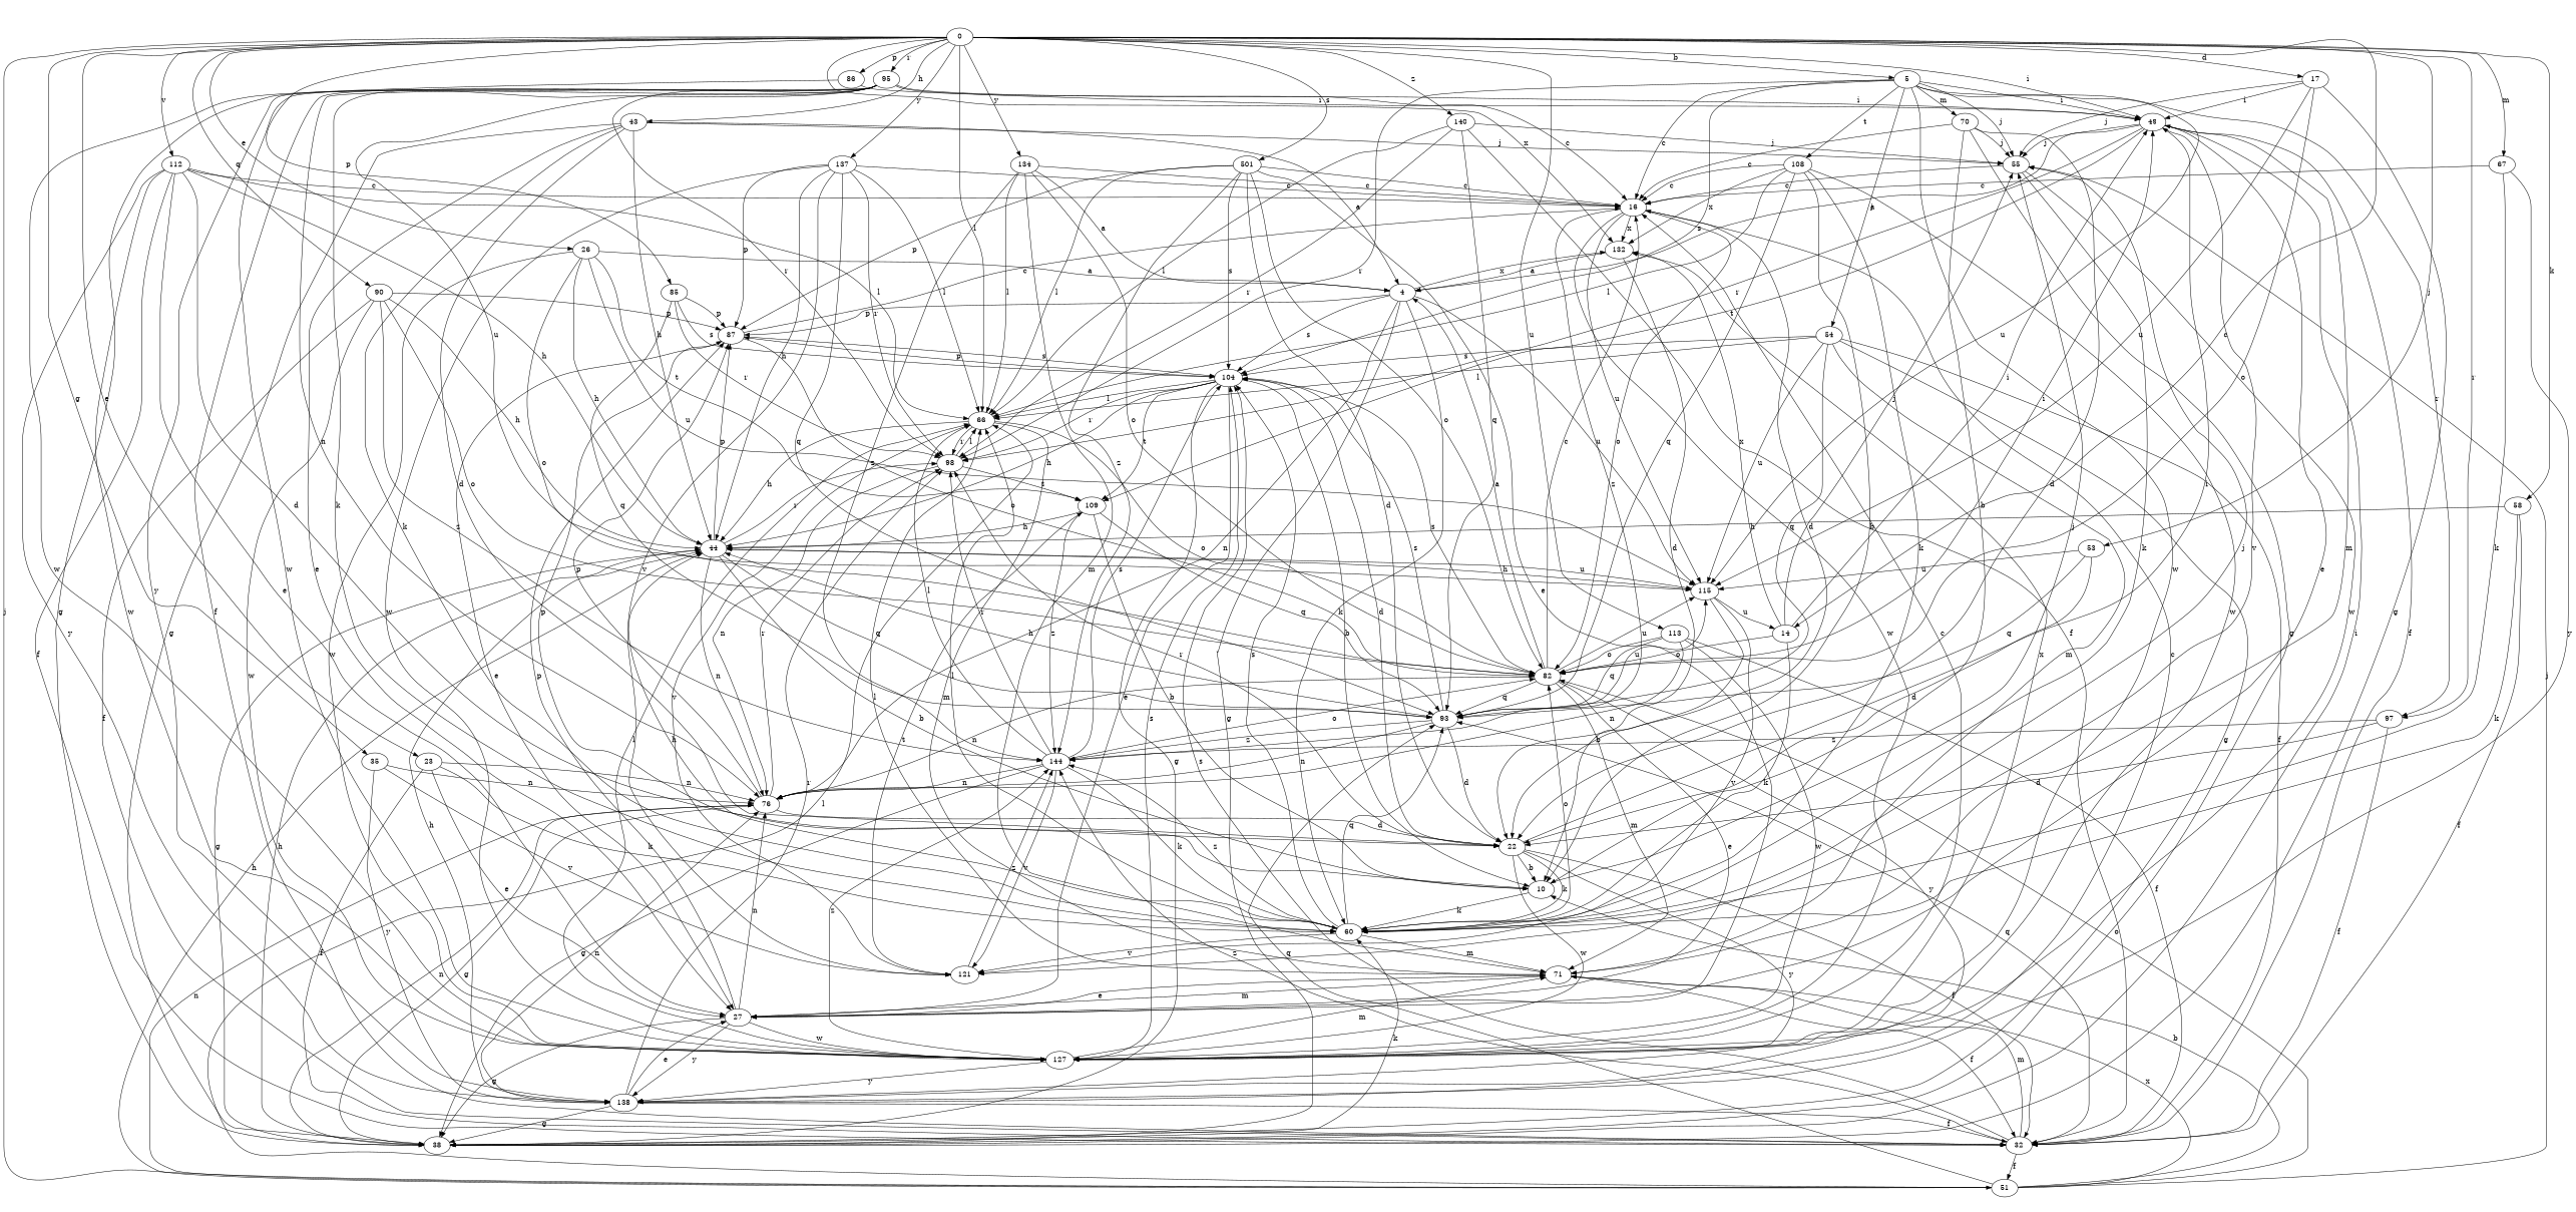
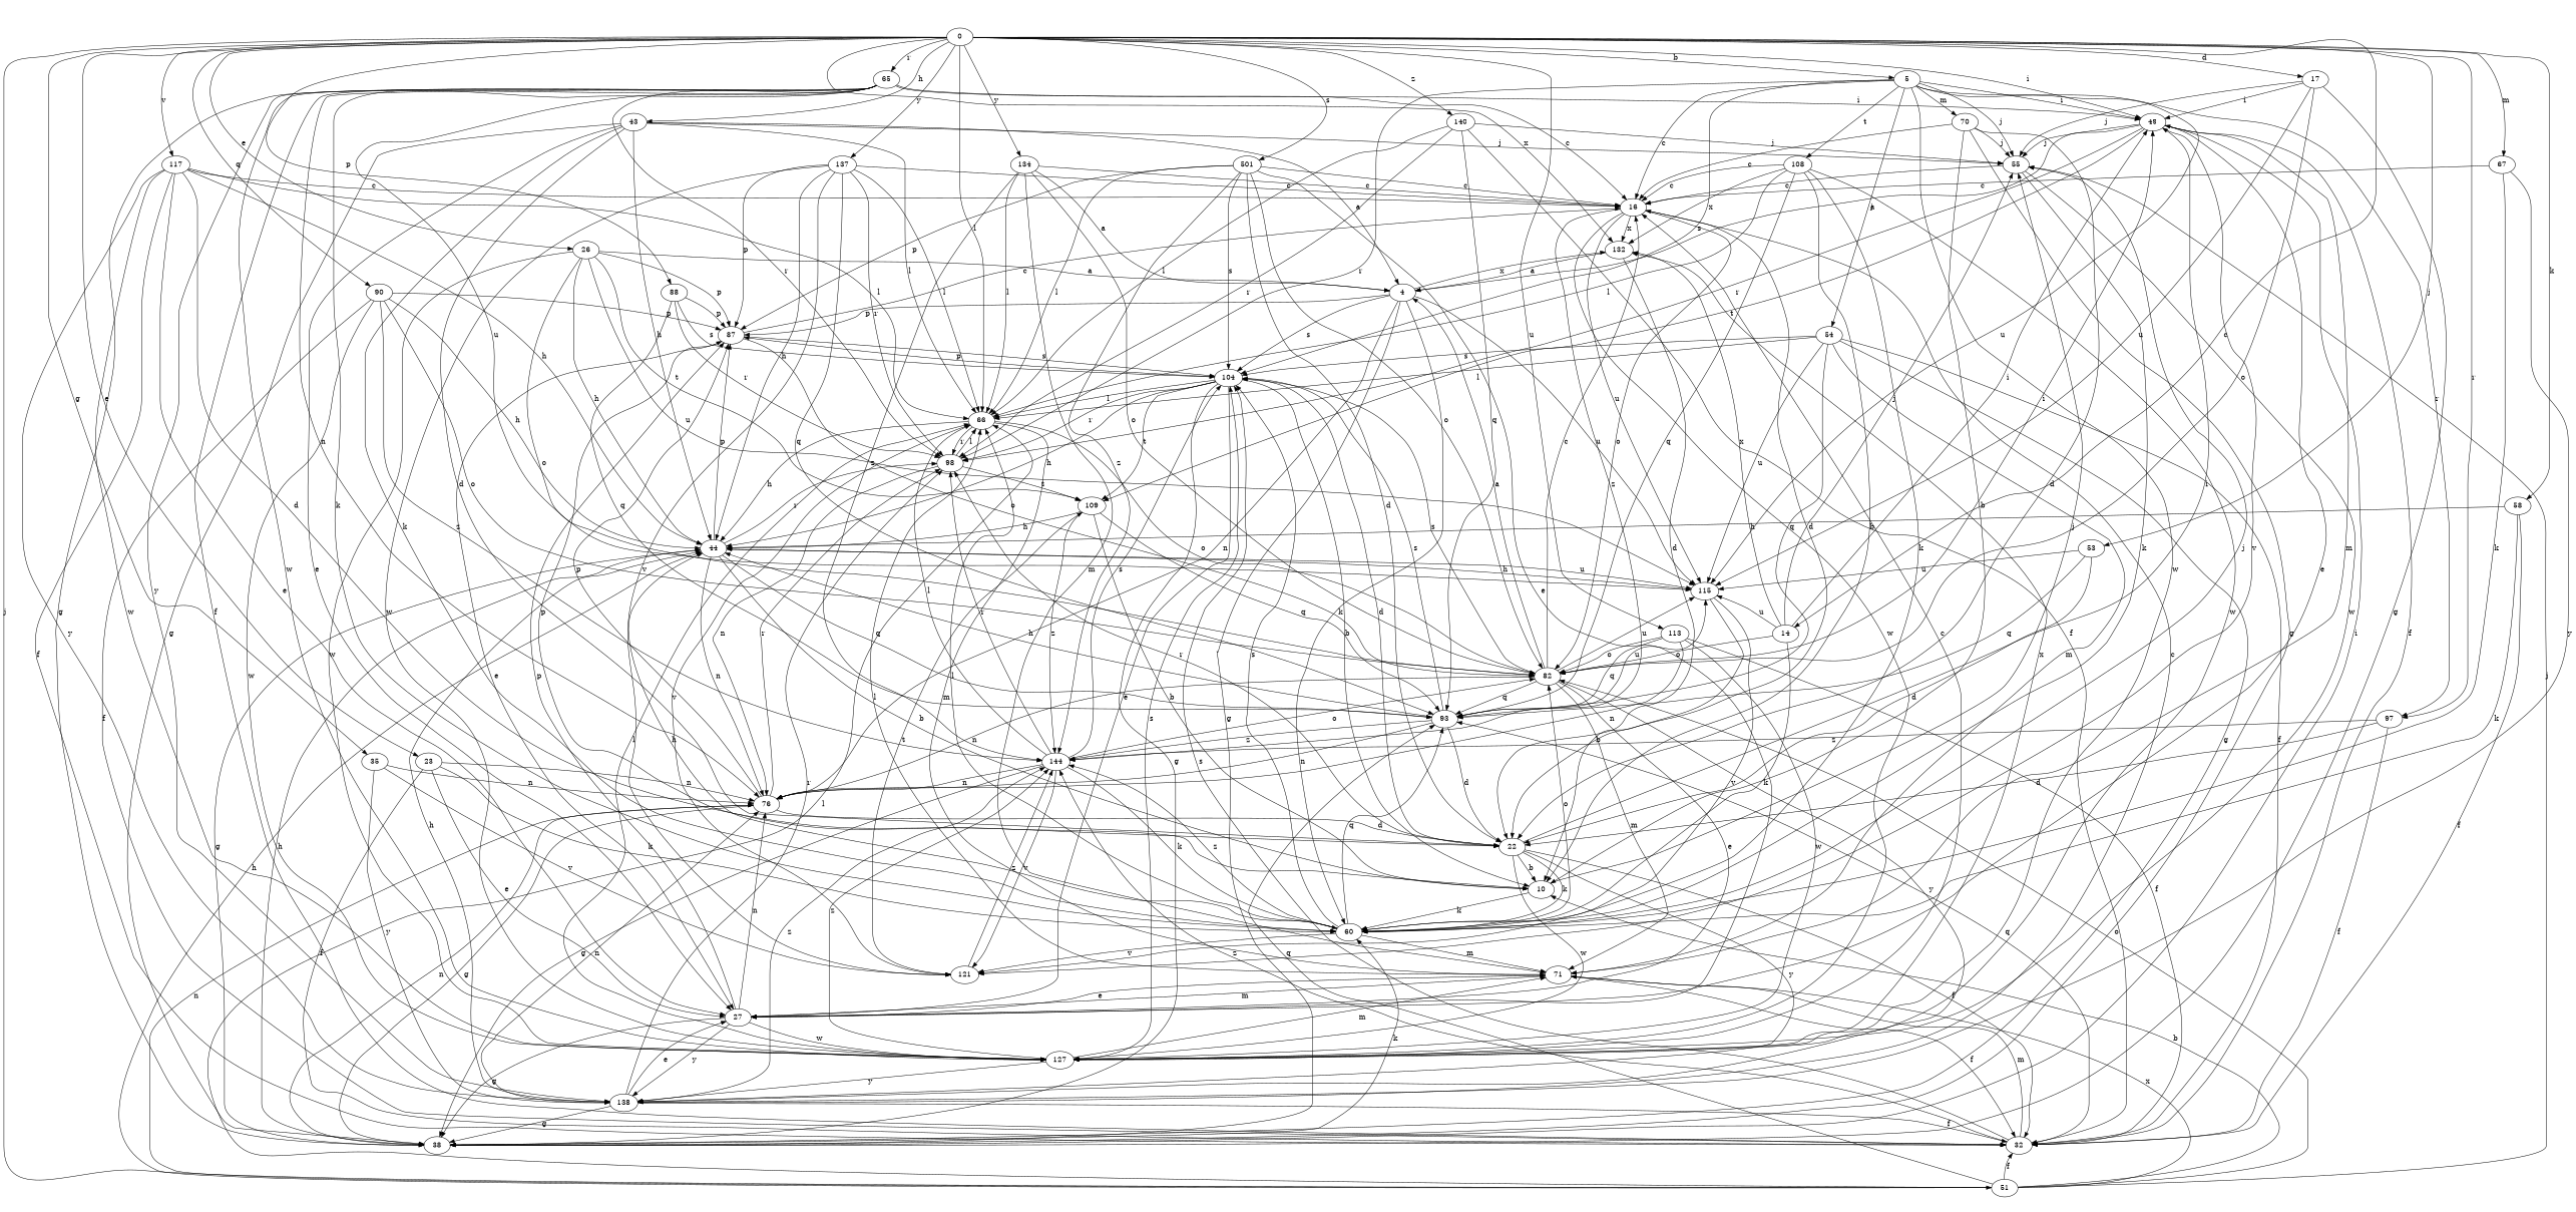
  strict digraph {
    0
    5
    14
    17
    23
    26
    35
    43
    49
    51
    53
    58
    66
    67
-   85
-   86
+   85 [label=88]
    90
-   95
+   95 [label=65]
    97
    n20 [label=501]
    113
-   117 [label=112]
+   117
    132
    134
    137
    140
    104
    115
    16
    54
    55
    70
    98
    108
    127
    60
    82
    38
    76
    32
    27
    4
    87
    44
    109
    138
    121
    22
    71
    10
    93
    144
    0 -> 5 [label=b]
    0 -> 14 [label=c]
    0 -> 17 [label=d]
    0 -> 23 [label=e]
    0 -> 26 [label=e]
    0 -> 35 [label=g]
    0 -> 43 [label=h]
    0 -> 49 [label=i]
    0 -> 51 [label=j]
    0 -> 53 [label=j]
    0 -> 58 [label=k]
    0 -> 66 [label=l]
    0 -> 67 [label=m]
    0 -> 85 [label=p]
-   0 -> 86 [label=p]
    0 -> 90 [label=q]
    0 -> 95 [label=r]
    0 -> 97 [label=r]
    0 -> n20 [label=s]
    0 -> 113 [label=u]
    0 -> 117 [label=v]
    0 -> 132 [label=x]
    0 -> 134 [label=y]
    0 -> 137 [label=y]
    0 -> 140 [label=z]
    5 -> 49 [label=i]
    5 -> 97 [label=r]
    5 -> 104 [label=s]
    5 -> 115 [label=u]
    5 -> 16 [label=c]
    5 -> 54 [label=j]
    5 -> 55 [label=j]
    5 -> 70 [label=m]
    5 -> 98 [label=r]
    5 -> 108 [label=t]
    5 -> 127 [label=w]
    14 -> 49 [label=i]
    14 -> 132 [label=x]
-   115 -> 14 [label=u]
+   14 -> 115 [label=u]
    14 -> 55 [label=j]
    14 -> 60 [label=k]
    14 -> 82 [label=o]
    17 -> 49 [label=i]
    17 -> 115 [label=u]
    17 -> 55 [label=j]
    17 -> 82 [label=o]
    17 -> 38 [label=g]
    23 -> 60 [label=k]
    23 -> 76 [label=n]
    23 -> 32 [label=f]
    23 -> 27 [label=e]
    26 -> 115 [label=u]
    26 -> 127 [label=w]
    26 -> 82 [label=o]
    26 -> 4 [label=a]
+   26 -> 87 [label=p]
    26 -> 44 [label=h]
    26 -> 109 [label=t]
    35 -> 76 [label=n]
    35 -> 138 [label=y]
    35 -> 121 [label=v]
+   43 -> 66 [label=l]
    43 -> 55 [label=j]
    43 -> 60 [label=k]
    43 -> 38 [label=g]
    43 -> 27 [label=e]
    43 -> 4 [label=a]
    43 -> 44 [label=h]
    43 -> 22 [label=d]
    49 -> 55 [label=j]
    49 -> 98 [label=r]
    49 -> 32 [label=f]
    49 -> 27 [label=e]
    49 -> 4 [label=a]
    49 -> 109 [label=t]
    49 -> 121 [label=v]
    49 -> 71 [label=m]
    51 -> 66 [label=l]
    51 -> 55 [label=j]
    51 -> 82 [label=o]
    51 -> 76 [label=n]
-   32 -> 51 [label=f]
+   51 -> 32 [label=f]
    51 -> 44 [label=h]
    51 -> 71 [label=x]
    51 -> 10 [label=b]
    51 -> 93 [label=q]
    53 -> 115 [label=u]
    53 -> 22 [label=d]
    53 -> 93 [label=q]
    58 -> 60 [label=k]
    58 -> 32 [label=f]
    58 -> 44 [label=h]
    66 -> 98 [label=r]
    66 -> 82 [label=o]
    66 -> 44 [label=h]
    66 -> 121 [label=v]
    66 -> 71 [label=m]
    67 -> 16 [label=c]
    67 -> 60 [label=k]
    67 -> 138 [label=y]
    85 -> 104 [label=s]
    85 -> 98 [label=r]
    85 -> 87 [label=p]
    85 -> 93 [label=q]
-   86 -> 49 [label=i]
-   86 -> 127 [label=w]
    90 -> 127 [label=w]
    90 -> 82 [label=o]
    90 -> 32 [label=f]
    90 -> 87 [label=p]
    90 -> 44 [label=h]
    90 -> 144 [label=z]
    95 -> 49 [label=i]
    95 -> 115 [label=u]
    95 -> 16 [label=c]
    95 -> 98 [label=r]
    95 -> 127 [label=w]
    95 -> 60 [label=k]
    95 -> 38 [label=g]
    95 -> 76 [label=n]
    95 -> 32 [label=f]
    95 -> 138 [label=y]
    97 -> 32 [label=f]
    97 -> 22 [label=d]
    97 -> 144 [label=z]
    n20 -> 66 [label=l]
    n20 -> 104 [label=s]
    n20 -> 16 [label=c]
    n20 -> 82 [label=o]
    n20 -> 27 [label=e]
    n20 -> 87 [label=p]
    n20 -> 22 [label=d]
    n20 -> 144 [label=z]
    113 -> 127 [label=w]
    113 -> 82 [label=o]
    113 -> 76 [label=n]
    113 -> 32 [label=f]
    113 -> 93 [label=q]
    117 -> 66 [label=l]
    117 -> 16 [label=c]
    117 -> 127 [label=w]
    117 -> 32 [label=f]
    117 -> 27 [label=e]
    117 -> 44 [label=h]
    117 -> 138 [label=y]
    117 -> 22 [label=d]
    132 -> 4 [label=a]
    132 -> 22 [label=d]
    134 -> 66 [label=l]
    134 -> 16 [label=c]
    134 -> 82 [label=o]
    134 -> 4 [label=a]
    134 -> 71 [label=m]
    134 -> 144 [label=z]
    137 -> 66 [label=l]
    137 -> 16 [label=c]
    137 -> 98 [label=r]
    137 -> 127 [label=w]
    137 -> 87 [label=p]
    137 -> 44 [label=h]
    137 -> 121 [label=v]
    137 -> 93 [label=q]
    140 -> 66 [label=l]
    140 -> 55 [label=j]
    140 -> 98 [label=r]
    140 -> 32 [label=f]
    140 -> 93 [label=q]
    104 -> 66 [label=l]
    104 -> 98 [label=r]
    104 -> 38 [label=g]
    104 -> 27 [label=e]
    104 -> 87 [label=p]
    104 -> 44 [label=h]
    104 -> 109 [label=t]
    104 -> 22 [label=d]
    104 -> 10 [label=b]
    115 -> 44 [label=h]
    115 -> 121 [label=v]
    115 -> 10 [label=b]
    16 -> 132 [label=x]
    16 -> 115 [label=u]
    16 -> 127 [label=w]
    16 -> 82 [label=o]
    16 -> 22 [label=d]
    16 -> 144 [label=z]
    54 -> 66 [label=l]
    54 -> 104 [label=s]
    54 -> 115 [label=u]
    54 -> 38 [label=g]
    54 -> 32 [label=f]
    54 -> 71 [label=m]
    54 -> 93 [label=q]
    55 -> 16 [label=c]
    55 -> 127 [label=w]
    55 -> 60 [label=k]
    70 -> 16 [label=c]
    70 -> 55 [label=j]
    70 -> 38 [label=g]
    70 -> 22 [label=d]
    70 -> 10 [label=b]
    98 -> 66 [label=l]
    98 -> 76 [label=n]
    98 -> 109 [label=t]
    108 -> 66 [label=l]
    108 -> 132 [label=x]
    108 -> 16 [label=c]
    108 -> 127 [label=w]
    108 -> 60 [label=k]
    108 -> 10 [label=b]
    108 -> 93 [label=q]
    127 -> 66 [label=l]
    127 -> 132 [label=x]
    127 -> 104 [label=s]
    127 -> 16 [label=c]
    127 -> 138 [label=y]
    127 -> 71 [label=m]
    127 -> 144 [label=z]
    60 -> 66 [label=l]
    60 -> 104 [label=s]
    60 -> 55 [label=j]
    60 -> 82 [label=o]
    60 -> 44 [label=h]
    60 -> 121 [label=v]
    60 -> 71 [label=m]
    60 -> 93 [label=q]
    60 -> 144 [label=z]
    82 -> 49 [label=i]
    82 -> 104 [label=s]
    82 -> 115 [label=u]
    82 -> 16 [label=c]
    82 -> 76 [label=n]
    82 -> 27 [label=e]
    82 -> 4 [label=a]
    82 -> 138 [label=y]
    82 -> 71 [label=m]
    82 -> 93 [label=q]
    38 -> 49 [label=i]
    38 -> 60 [label=k]
    38 -> 76 [label=n]
    38 -> 44 [label=h]
    76 -> 98 [label=r]
    76 -> 38 [label=g]
    76 -> 87 [label=p]
    76 -> 22 [label=d]
    32 -> 104 [label=s]
    32 -> 71 [label=m]
    32 -> 93 [label=q]
    32 -> 144 [label=z]
    27 -> 127 [label=w]
    27 -> 38 [label=g]
    27 -> 76 [label=n]
    27 -> 87 [label=p]
    27 -> 138 [label=y]
    27 -> 71 [label=m]
    4 -> 132 [label=x]
    4 -> 104 [label=s]
    4 -> 115 [label=u]
    4 -> 60 [label=k]
    4 -> 38 [label=g]
    4 -> 76 [label=n]
    4 -> 87 [label=p]
    87 -> 104 [label=s]
    87 -> 16 [label=c]
    87 -> 82 [label=o]
    87 -> 27 [label=e]
    44 -> 115 [label=u]
    44 -> 98 [label=r]
    44 -> 38 [label=g]
    44 -> 76 [label=n]
    44 -> 87 [label=p]
    44 -> 10 [label=b]
    44 -> 93 [label=q]
    109 -> 44 [label=h]
    109 -> 10 [label=b]
    109 -> 93 [label=q]
    109 -> 144 [label=z]
    138 -> 16 [label=c]
    138 -> 98 [label=r]
    138 -> 38 [label=g]
    138 -> 76 [label=n]
    138 -> 32 [label=f]
    138 -> 27 [label=e]
    138 -> 44 [label=h]
+   138 -> 144 [label=z]
    121 -> 109 [label=t]
    121 -> 144 [label=z]
    22 -> 49 [label=i]
    22 -> 98 [label=r]
    22 -> 127 [label=w]
    22 -> 60 [label=k]
    22 -> 32 [label=f]
    22 -> 138 [label=y]
    22 -> 10 [label=b]
    71 -> 66 [label=l]
    71 -> 32 [label=f]
    71 -> 27 [label=e]
    10 -> 55 [label=j]
    10 -> 60 [label=k]
    10 -> 87 [label=p]
    93 -> 104 [label=s]
    93 -> 115 [label=u]
    93 -> 76 [label=n]
    93 -> 44 [label=h]
    93 -> 22 [label=d]
    93 -> 144 [label=z]
    144 -> 66 [label=l]
    144 -> 104 [label=s]
    144 -> 98 [label=r]
    144 -> 60 [label=k]
    144 -> 82 [label=o]
    144 -> 38 [label=g]
    144 -> 76 [label=n]
    144 -> 121 [label=v]
  }
